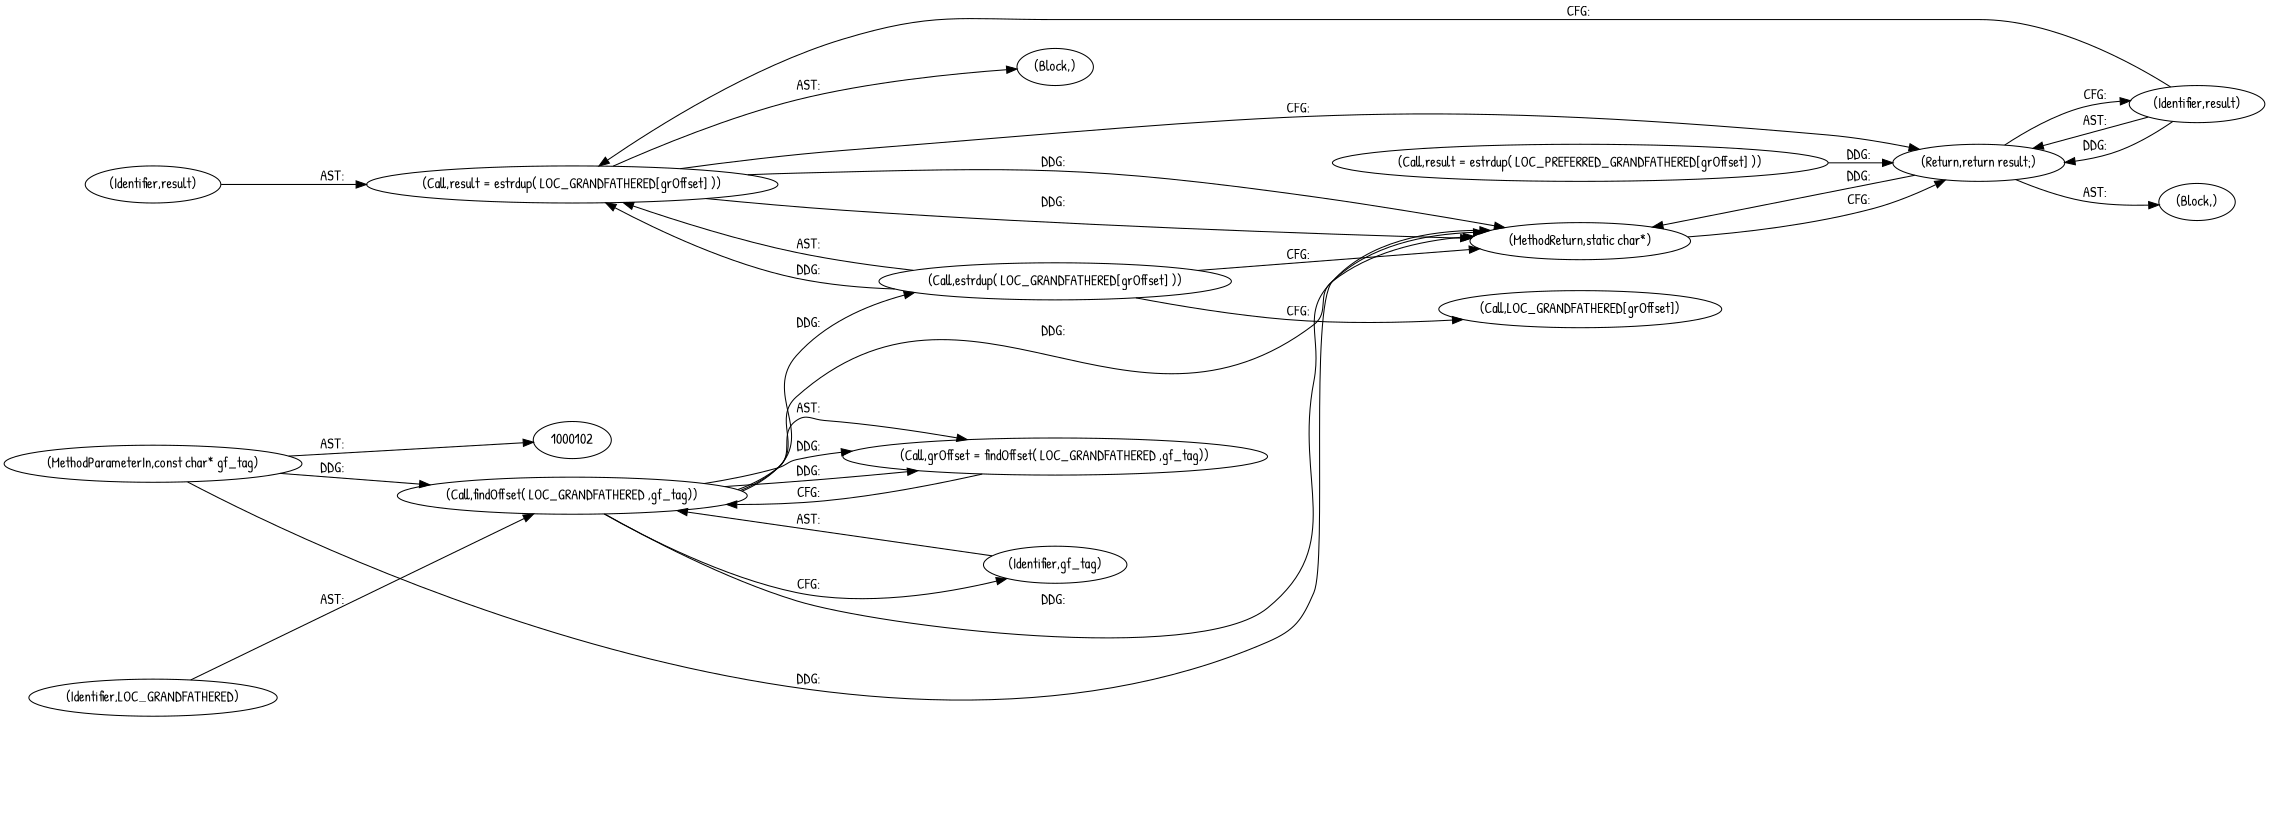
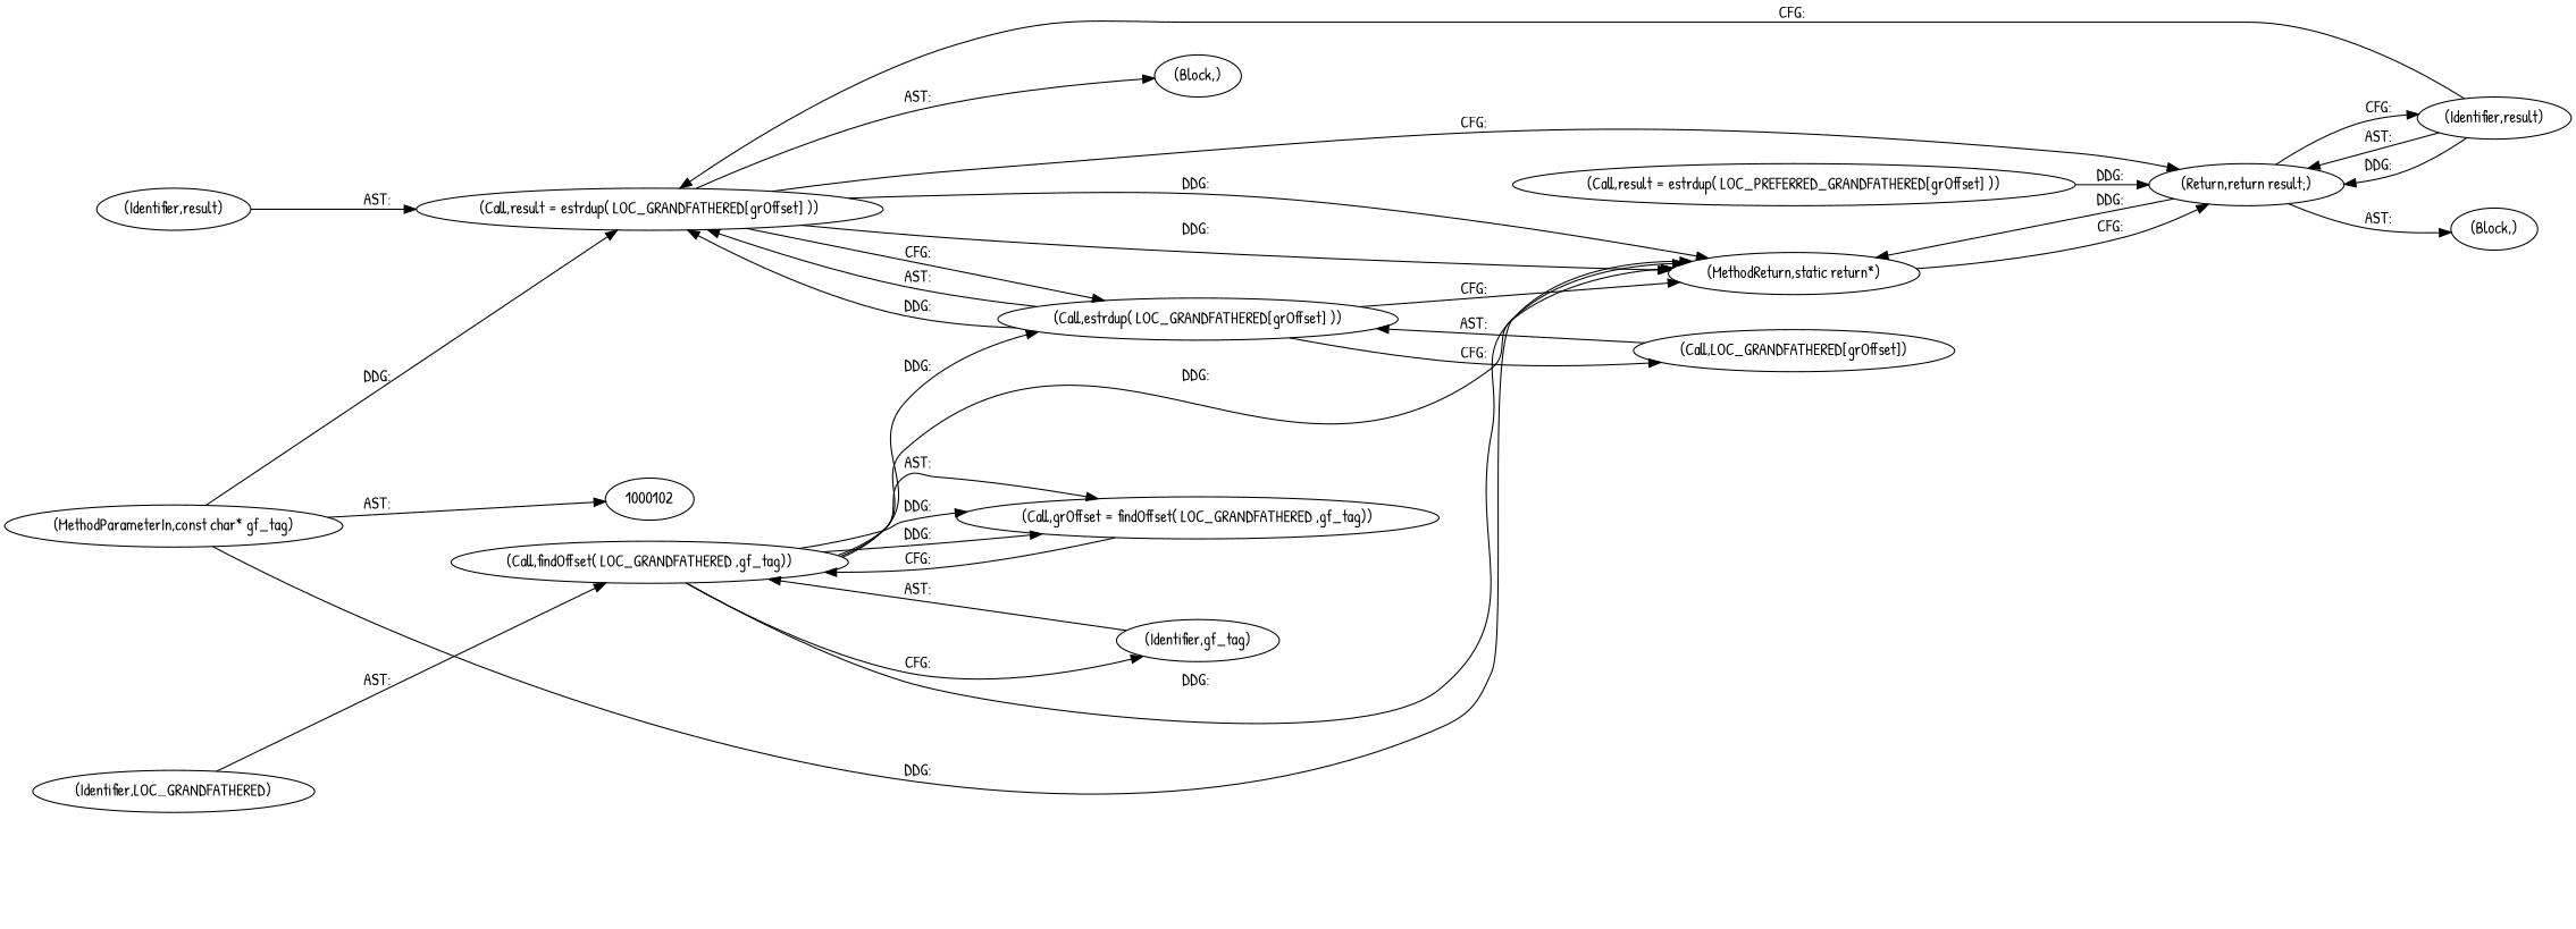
  digraph {
    fontname="Patrick Hand"
    rankdir=LR
    node [fontname="Patrick Hand"]
    edge [fontname="Patrick Hand"]
    n1 [label="(Call,result = estrdup( LOC_GRANDFATHERED[grOffset] ))"]
    n2 [label="(Call,estrdup( LOC_GRANDFATHERED[grOffset] ))"]
    n3 [label="(Return,return result;)"]
    n4 [label="(Block,)"]
-   n5 [label="(MethodReturn,static char*)"]
+   n5 [label="(MethodReturn,static return*)"]
    n6 [label="(Call,LOC_GRANDFATHERED[grOffset])"]
    n7 [label="(Identifier,result)"]
    n8 [label="(Block,)"]
    n9 [label="(Call,findOffset( LOC_GRANDFATHERED ,gf_tag))"]
    n10 [label="(Call,grOffset = findOffset( LOC_GRANDFATHERED ,gf_tag))"]
    n11 [label="(Identifier,gf_tag)"]
    n12 [label="(MethodParameterIn,const char* gf_tag)"]
    1000102
    n14 [label="(Identifier,result)"]
    n15 [label="(Identifier,LOC_GRANDFATHERED)"]
    n16 [label="(Call,result = estrdup( LOC_PREFERRED_GRANDFATHERED[grOffset] ))"]
+   n1 -> n2 [label="CFG: "]
    n1 -> n3 [label="CFG: "]
    n1 -> n4 [label="AST: "]
    n1 -> n5 [label="DDG: "]
    n1 -> n5 [label="DDG: "]
    n2 -> n1 [label="AST: "]
    n2 -> n1 [label="DDG: "]
    n2 -> n5 [label="CFG: "]
    n2 -> n6 [label="CFG: "]
    n3 -> n5 [label="DDG: "]
    n3 -> n7 [label="CFG: "]
    n3 -> n8 [label="AST: "]
    n5 -> n3 [label="CFG: "]
+   n6 -> n2 [label="AST: "]
    n7 -> n1 [label="CFG: "]
    n7 -> n3 [label="AST: "]
    n7 -> n3 [label="DDG: "]
    n9 -> n2 [label="DDG: "]
    n9 -> n5 [label="DDG: "]
    n9 -> n5 [label="DDG: "]
    n9 -> n10 [label="AST: "]
    n9 -> n10 [label="DDG: "]
    n9 -> n10 [label="DDG: "]
    n9 -> n11 [label="CFG: "]
    n10 -> n9 [label="CFG: "]
    n11 -> n9 [label="AST: "]
    n12 -> n5 [label="DDG: "]
-   n12 -> n9 [label="DDG: "]
+   n12 -> n1 [label="DDG: "]
    n12 -> 1000102 [label="AST: "]
    n14 -> n1 [label="AST: "]
    n15 -> n9 [label="AST: "]
    n16 -> n3 [label="DDG: "]
  }
